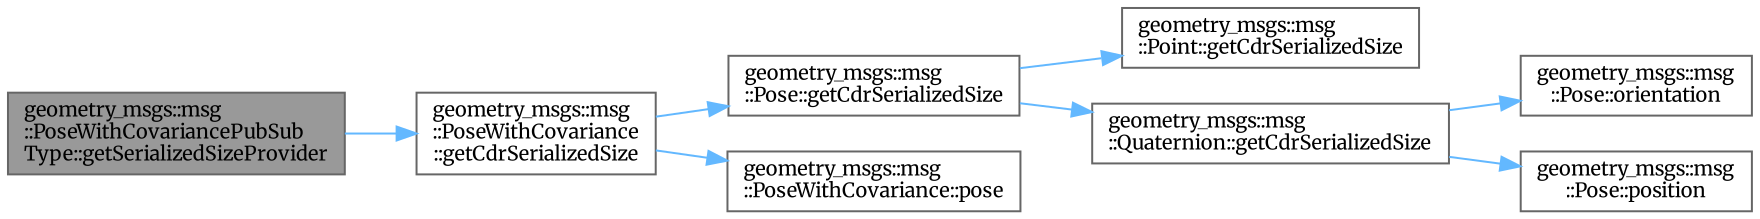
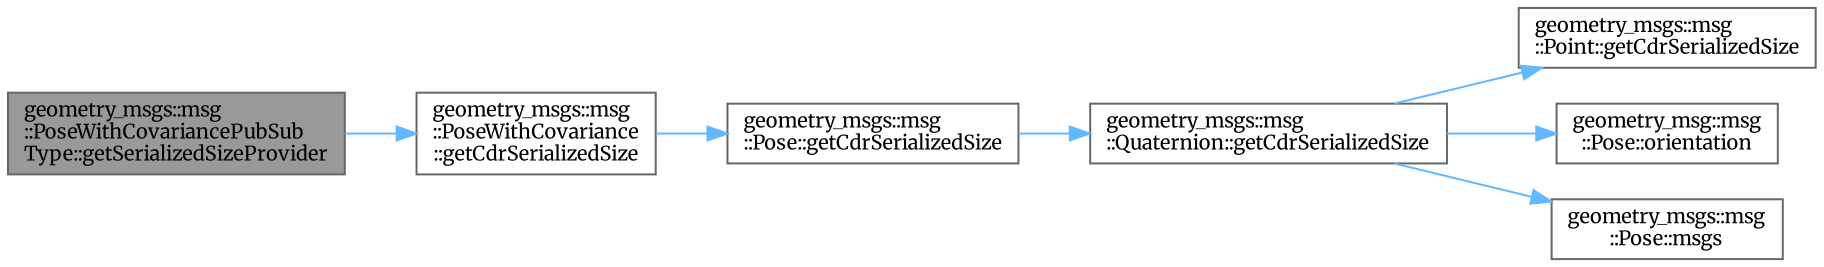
  digraph {
    fontname=Merriweather
    rankdir=LR
    node [color=grey40 fillcolor=white fontname=Merriweather fontsize=10 shape=box style=filled]
    edge [color=steelblue1 fontname=Merriweather fontsize=10 labelfontname=Helvetica labelfontsize=10 style=solid]
    n1 [color=gray40 fillcolor=grey60 fontcolor=black height=0.2 label="geometry_msgs::msg\l::PoseWithCovariancePubSub\lType::getSerializedSizeProvider" width=0.4]
    n2 [height=0.2 label="geometry_msgs::msg\l::PoseWithCovariance\l::getCdrSerializedSize" width=0.4]
    n3 [height=0.2 label="geometry_msgs::msg\l::Pose::getCdrSerializedSize" width=0.4]
-   n4 [height=0.2 label="geometry_msgs::msg\l::PoseWithCovariance::pose" width=0.4]
    n5 [height=0.2 label="geometry_msgs::msg\l::Point::getCdrSerializedSize" width=0.4]
    n6 [height=0.2 label="geometry_msgs::msg\l::Quaternion::getCdrSerializedSize" width=0.4]
-   n7 [height=0.2 label="geometry_msgs::msg\l::Pose::orientation" width=0.4]
-   n8 [height=0.2 label="geometry_msgs::msg\l::Pose::position" width=0.4]
+   n7 [height=0.2 label="geometry_msg::msg\l::Pose::orientation" width=0.4]
+   n8 [height=0.2 label="geometry_msgs::msg\l::Pose::msgs" width=0.4]
    n1 -> n2
    n2 -> n3
-   n2 -> n4
-   n3 -> n5
+   n6 -> n5
    n3 -> n6
    n6 -> n7
    n6 -> n8
  }
